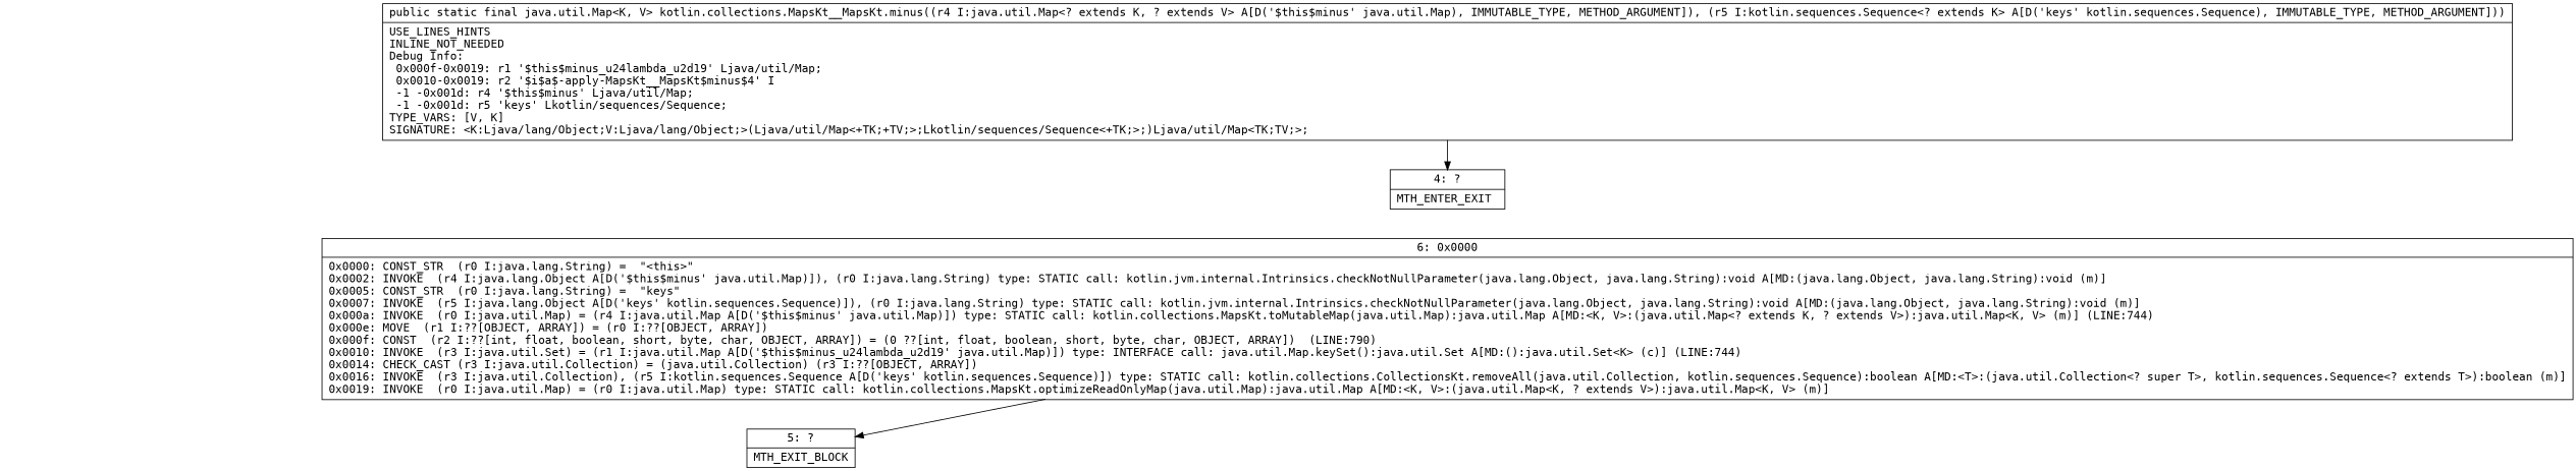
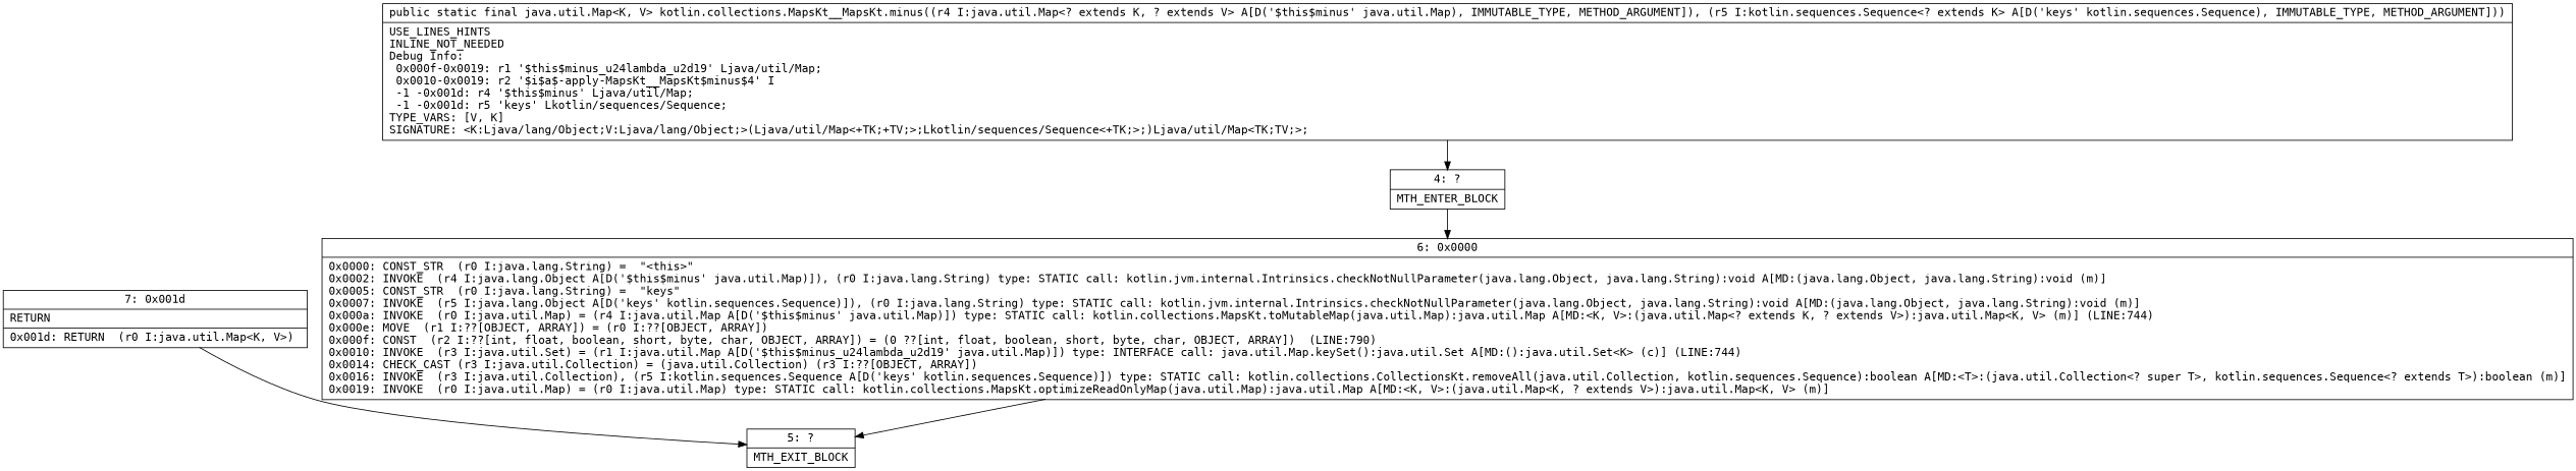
  digraph {
    fontname="DejaVu Sans Mono"
    node [fontname="DejaVu Sans Mono" shape=record]
    edge [fontname="DejaVu Sans Mono"]
-   n1 [label="{4\:\ ?|MTH_ENTER_EXIT\l}"]
+   n1 [label="{4\:\ ?|MTH_ENTER_BLOCK\l}"]
    n2 [label="{6\:\ 0x0000|0x0000: CONST_STR  (r0 I:java.lang.String) =  \"\<this\>\" \l0x0002: INVOKE  (r4 I:java.lang.Object A[D('$this$minus' java.util.Map)]), (r0 I:java.lang.String) type: STATIC call: kotlin.jvm.internal.Intrinsics.checkNotNullParameter(java.lang.Object, java.lang.String):void A[MD:(java.lang.Object, java.lang.String):void (m)]\l0x0005: CONST_STR  (r0 I:java.lang.String) =  \"keys\" \l0x0007: INVOKE  (r5 I:java.lang.Object A[D('keys' kotlin.sequences.Sequence)]), (r0 I:java.lang.String) type: STATIC call: kotlin.jvm.internal.Intrinsics.checkNotNullParameter(java.lang.Object, java.lang.String):void A[MD:(java.lang.Object, java.lang.String):void (m)]\l0x000a: INVOKE  (r0 I:java.util.Map) = (r4 I:java.util.Map A[D('$this$minus' java.util.Map)]) type: STATIC call: kotlin.collections.MapsKt.toMutableMap(java.util.Map):java.util.Map A[MD:\<K, V\>:(java.util.Map\<? extends K, ? extends V\>):java.util.Map\<K, V\> (m)] (LINE:744)\l0x000e: MOVE  (r1 I:??[OBJECT, ARRAY]) = (r0 I:??[OBJECT, ARRAY]) \l0x000f: CONST  (r2 I:??[int, float, boolean, short, byte, char, OBJECT, ARRAY]) = (0 ??[int, float, boolean, short, byte, char, OBJECT, ARRAY])  (LINE:790)\l0x0010: INVOKE  (r3 I:java.util.Set) = (r1 I:java.util.Map A[D('$this$minus_u24lambda_u2d19' java.util.Map)]) type: INTERFACE call: java.util.Map.keySet():java.util.Set A[MD:():java.util.Set\<K\> (c)] (LINE:744)\l0x0014: CHECK_CAST (r3 I:java.util.Collection) = (java.util.Collection) (r3 I:??[OBJECT, ARRAY]) \l0x0016: INVOKE  (r3 I:java.util.Collection), (r5 I:kotlin.sequences.Sequence A[D('keys' kotlin.sequences.Sequence)]) type: STATIC call: kotlin.collections.CollectionsKt.removeAll(java.util.Collection, kotlin.sequences.Sequence):boolean A[MD:\<T\>:(java.util.Collection\<? super T\>, kotlin.sequences.Sequence\<? extends T\>):boolean (m)]\l0x0019: INVOKE  (r0 I:java.util.Map) = (r0 I:java.util.Map) type: STATIC call: kotlin.collections.MapsKt.optimizeReadOnlyMap(java.util.Map):java.util.Map A[MD:\<K, V\>:(java.util.Map\<K, ? extends V\>):java.util.Map\<K, V\> (m)]\l}"]
    n3 [label="{5\:\ ?|MTH_EXIT_BLOCK\l}"]
+   n4 [label="{7\:\ 0x001d|RETURN\l|0x001d: RETURN  (r0 I:java.util.Map\<K, V\>) \l}"]
    n5 [label="{public static final java.util.Map\<K, V\> kotlin.collections.MapsKt__MapsKt.minus((r4 I:java.util.Map\<? extends K, ? extends V\> A[D('$this$minus' java.util.Map), IMMUTABLE_TYPE, METHOD_ARGUMENT]), (r5 I:kotlin.sequences.Sequence\<? extends K\> A[D('keys' kotlin.sequences.Sequence), IMMUTABLE_TYPE, METHOD_ARGUMENT]))  | USE_LINES_HINTS\lINLINE_NOT_NEEDED\lDebug Info:\l  0x000f\-0x0019: r1 '$this$minus_u24lambda_u2d19' Ljava\/util\/Map;\l  0x0010\-0x0019: r2 '$i$a$\-apply\-MapsKt__MapsKt$minus$4' I\l  \-1 \-0x001d: r4 '$this$minus' Ljava\/util\/Map;\l  \-1 \-0x001d: r5 'keys' Lkotlin\/sequences\/Sequence;\lTYPE_VARS: [V, K]\lSIGNATURE: \<K:Ljava\/lang\/Object;V:Ljava\/lang\/Object;\>(Ljava\/util\/Map\<+TK;+TV;\>;Lkotlin\/sequences\/Sequence\<+TK;\>;)Ljava\/util\/Map\<TK;TV;\>;\l}"]
+   n1 -> n2
    n2 -> n3
+   n4 -> n3
    n5 -> n1
  }
